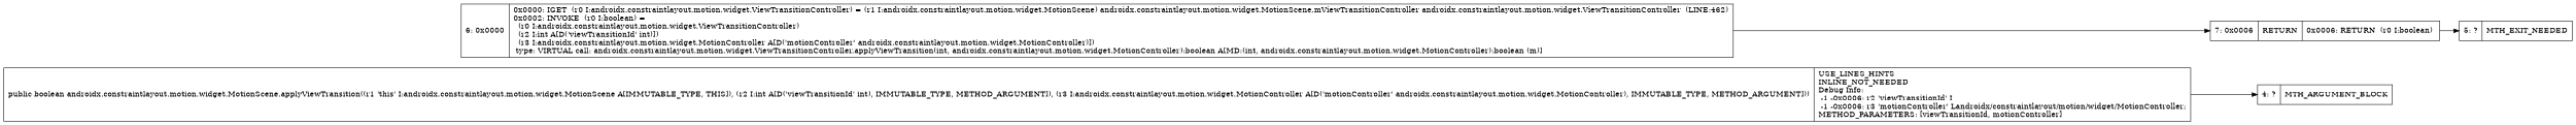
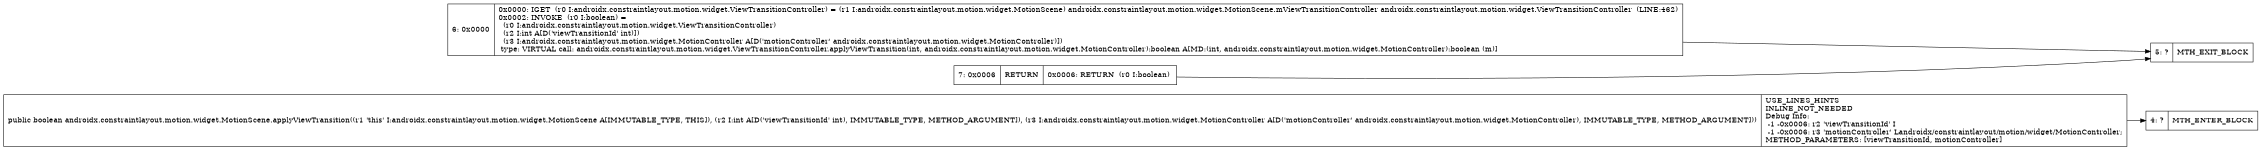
  digraph {
    rankdir=LR
    node [shape=record]
-   n1 [label="{4\:\ ?|MTH_ARGUMENT_BLOCK\l}"]
+   n1 [label="{4\:\ ?|MTH_ENTER_BLOCK\l}"]
    n2 [label="{6\:\ 0x0000|0x0000: IGET  (r0 I:androidx.constraintlayout.motion.widget.ViewTransitionController) = (r1 I:androidx.constraintlayout.motion.widget.MotionScene) androidx.constraintlayout.motion.widget.MotionScene.mViewTransitionController androidx.constraintlayout.motion.widget.ViewTransitionController  (LINE:462)\l0x0002: INVOKE  (r0 I:boolean) = \l  (r0 I:androidx.constraintlayout.motion.widget.ViewTransitionController)\l  (r2 I:int A[D('viewTransitionId' int)])\l  (r3 I:androidx.constraintlayout.motion.widget.MotionController A[D('motionController' androidx.constraintlayout.motion.widget.MotionController)])\l type: VIRTUAL call: androidx.constraintlayout.motion.widget.ViewTransitionController.applyViewTransition(int, androidx.constraintlayout.motion.widget.MotionController):boolean A[MD:(int, androidx.constraintlayout.motion.widget.MotionController):boolean (m)]\l}"]
    n3 [label="{7\:\ 0x0006|RETURN\l|0x0006: RETURN  (r0 I:boolean) \l}"]
-   n4 [label="{5\:\ ?|MTH_EXIT_NEEDED\l}"]
+   n4 [label="{5\:\ ?|MTH_EXIT_BLOCK\l}"]
    n5 [label="{public boolean androidx.constraintlayout.motion.widget.MotionScene.applyViewTransition((r1 'this' I:androidx.constraintlayout.motion.widget.MotionScene A[IMMUTABLE_TYPE, THIS]), (r2 I:int A[D('viewTransitionId' int), IMMUTABLE_TYPE, METHOD_ARGUMENT]), (r3 I:androidx.constraintlayout.motion.widget.MotionController A[D('motionController' androidx.constraintlayout.motion.widget.MotionController), IMMUTABLE_TYPE, METHOD_ARGUMENT]))  | USE_LINES_HINTS\lINLINE_NOT_NEEDED\lDebug Info:\l  \-1 \-0x0006: r2 'viewTransitionId' I\l  \-1 \-0x0006: r3 'motionController' Landroidx\/constraintlayout\/motion\/widget\/MotionController;\lMETHOD_PARAMETERS: [viewTransitionId, motionController]\l}"]
-   n2 -> n3
+   n2 -> n4
    n3 -> n4
    n5 -> n1
  }
